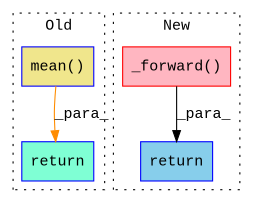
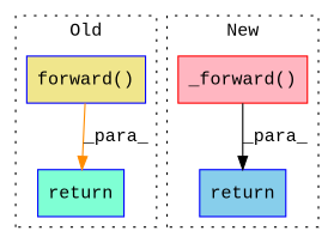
  digraph {
    fontname="Liberation Mono"
    node [a=75 l=7 shape=box style=filled color=blue fontname="Liberation Mono"]
    edge [style=solid fontname="Liberation Mono"]
-   n1 [l="11,1" label="mean()" s="1567,1587" fillcolor=khaki]
+   n1 [l="11,1" label="forward()" s="1567,1587" fillcolor=khaki]
    n2 [a=93 label=return s=1560 fillcolor=aquamarine]
    n3 [l="14,1" label="_forward()" s="2186,2213" fillcolor=lightpink color=red]
    n4 [a=93 label=return s=2179 fillcolor=skyblue]
    subgraph cluster_1 {
      label=Old
      style=dotted
      n1
      n2
    }
    subgraph cluster_2 {
      label=New
      style=dotted
      n3
      n4
    }
    n1 -> n2 [label=_para_ color=darkorange]
    n3 -> n4 [label=_para_ color=black]
  }
